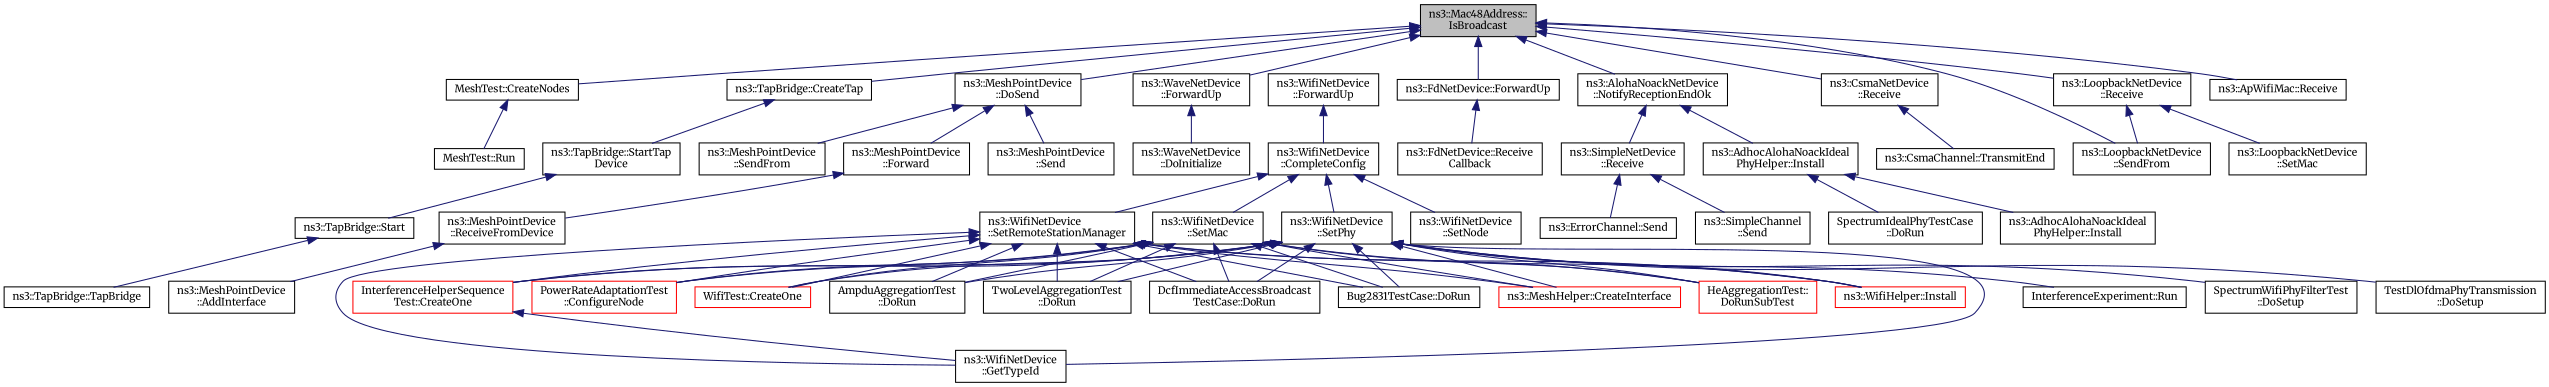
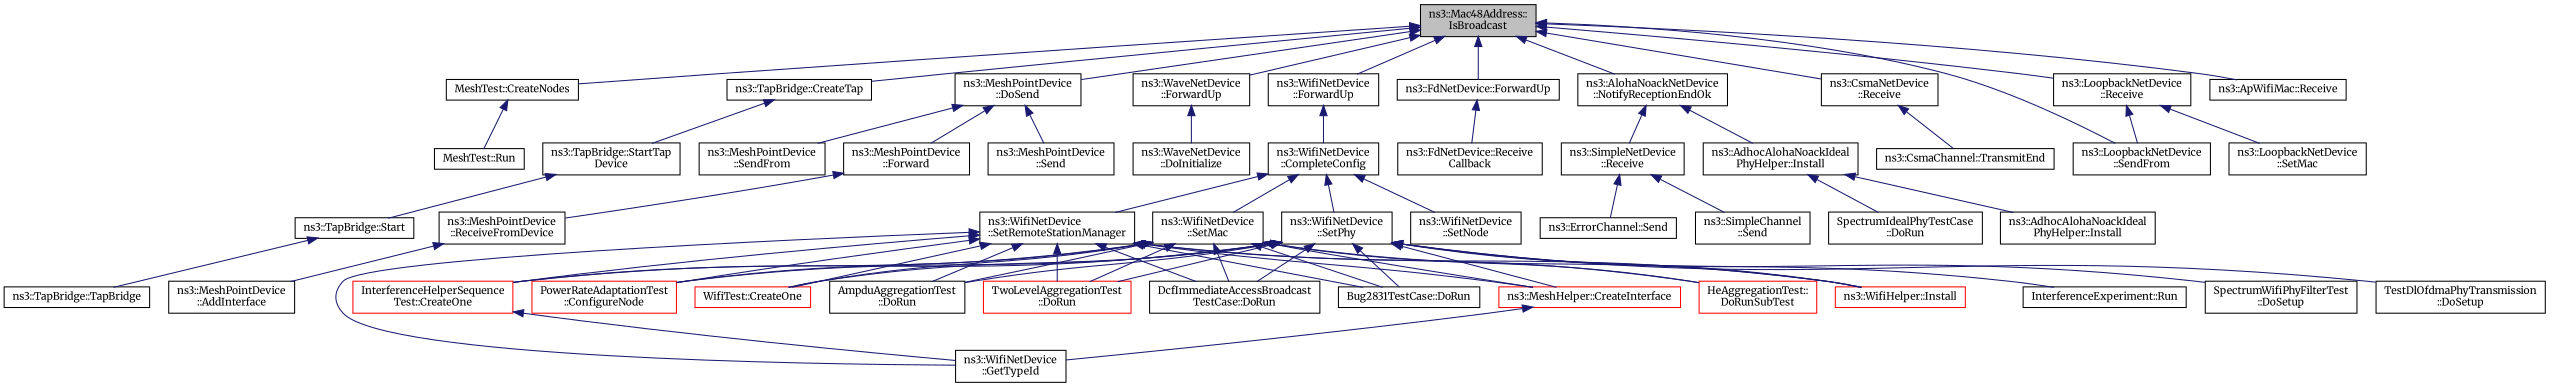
  digraph {
    fontname=Merriweather
    rankdir=TB
    node [color=black fillcolor=white fontname=Merriweather fontsize=10 shape=record style=filled]
    edge [color=midnightblue dir=back fontname=Merriweather fontsize=10 labelfontname=Helvetica labelfontsize=10 style=solid]
    n1 [fillcolor=grey75 fontcolor=black height=0.2 label="ns3::Mac48Address::\lIsBroadcast" width=0.4]
    n2 [height=0.2 label="MeshTest::CreateNodes" width=0.4]
    n3 [height=0.2 label="ns3::TapBridge::CreateTap" width=0.4]
    n4 [height=0.2 label="ns3::MeshPointDevice\l::DoSend" width=0.4]
    n5 [height=0.2 label="ns3::WaveNetDevice\l::ForwardUp" width=0.4]
    n6 [height=0.2 label="ns3::WifiNetDevice\l::ForwardUp" width=0.4]
    n7 [height=0.2 label="ns3::FdNetDevice::ForwardUp" width=0.4]
    n8 [height=0.2 label="ns3::AlohaNoackNetDevice\l::NotifyReceptionEndOk" width=0.4]
    n9 [height=0.2 label="ns3::CsmaNetDevice\l::Receive" width=0.4]
    n10 [height=0.2 label="ns3::LoopbackNetDevice\l::Receive" width=0.4]
    n11 [height=0.2 label="ns3::LoopbackNetDevice\l::SendFrom" width=0.4]
    n12 [height=0.2 label="ns3::ApWifiMac::Receive" width=0.4]
    n13 [height=0.2 label="MeshTest::Run" width=0.4]
    n14 [height=0.2 label="ns3::TapBridge::StartTap\lDevice" width=0.4]
    n15 [height=0.2 label="ns3::MeshPointDevice\l::Forward" width=0.4]
    n16 [height=0.2 label="ns3::MeshPointDevice\l::Send" width=0.4]
    n17 [height=0.2 label="ns3::MeshPointDevice\l::SendFrom" width=0.4]
    n18 [height=0.2 label="ns3::WaveNetDevice\l::DoInitialize" width=0.4]
    n19 [height=0.2 label="ns3::WifiNetDevice\l::CompleteConfig" width=0.4]
    n20 [height=0.2 label="ns3::FdNetDevice::Receive\lCallback" width=0.4]
    n21 [height=0.2 label="ns3::SimpleNetDevice\l::Receive" width=0.4]
    n22 [height=0.2 label="ns3::AdhocAlohaNoackIdeal\lPhyHelper::Install" width=0.4]
    n23 [height=0.2 label="ns3::CsmaChannel::TransmitEnd" width=0.4]
    n24 [height=0.2 label="ns3::LoopbackNetDevice\l::SetMac" width=0.4]
    n25 [height=0.2 label="ns3::ErrorChannel::Send" width=0.4]
    n26 [height=0.2 label="ns3::SimpleChannel\l::Send" width=0.4]
    n27 [height=0.2 label="ns3::TapBridge::Start" width=0.4]
    n28 [height=0.2 label="ns3::TapBridge::TapBridge" width=0.4]
    n29 [height=0.2 label="ns3::MeshPointDevice\l::ReceiveFromDevice" width=0.4]
    n30 [height=0.2 label="ns3::MeshPointDevice\l::AddInterface" width=0.4]
    n31 [height=0.2 label="ns3::WifiNetDevice\l::SetMac" width=0.4]
    n32 [height=0.2 label="ns3::WifiNetDevice\l::SetNode" width=0.4]
    n33 [height=0.2 label="ns3::WifiNetDevice\l::SetPhy" width=0.4]
    n34 [height=0.2 label="ns3::WifiNetDevice\l::SetRemoteStationManager" width=0.4]
    n35 [color=red height=0.2 label="PowerRateAdaptationTest\l::ConfigureNode" width=0.4]
    n36 [color=red height=0.2 label="ns3::MeshHelper::CreateInterface" width=0.4]
    n37 [color=red height=0.2 label="WifiTest::CreateOne" width=0.4]
    n38 [color=red height=0.2 label="InterferenceHelperSequence\lTest::CreateOne" width=0.4]
    n39 [height=0.2 label="AmpduAggregationTest\l::DoRun" width=0.4]
-   n40 [height=0.2 label="TwoLevelAggregationTest\l::DoRun" width=0.4]
+   n40 [color=red height=0.2 label="TwoLevelAggregationTest\l::DoRun" width=0.4]
    n41 [height=0.2 label="DcfImmediateAccessBroadcast\lTestCase::DoRun" width=0.4]
    n42 [height=0.2 label="Bug2831TestCase::DoRun" width=0.4]
    n43 [color=red height=0.2 label="HeAggregationTest::\lDoRunSubTest" width=0.4]
    n44 [color=red height=0.2 label="ns3::WifiHelper::Install" width=0.4]
    n45 [height=0.2 label="ns3::WifiNetDevice\l::GetTypeId" width=0.4]
    n46 [height=0.2 label="SpectrumWifiPhyFilterTest\l::DoSetup" width=0.4]
    n47 [height=0.2 label="TestDlOfdmaPhyTransmission\l::DoSetup" width=0.4]
    n48 [height=0.2 label="InterferenceExperiment::Run" width=0.4]
    n49 [height=0.2 label="SpectrumIdealPhyTestCase\l::DoRun" width=0.4]
    n50 [height=0.2 label="ns3::AdhocAlohaNoackIdeal\lPhyHelper::Install" width=0.4]
    n1 -> n2
    n1 -> n3
    n1 -> n4
    n1 -> n5
+   n1 -> n6
    n1 -> n7
    n1 -> n8
    n1 -> n9
    n1 -> n10
    n1 -> n11
    n1 -> n12
    n2 -> n13
    n3 -> n14
    n4 -> n15
    n4 -> n16
    n4 -> n17
    n5 -> n18
    n6 -> n19
    n7 -> n20
    n8 -> n21
    n8 -> n22
    n9 -> n23
    n10 -> n11
    n10 -> n24
    n14 -> n27
    n15 -> n29
    n19 -> n31
    n19 -> n32
    n19 -> n33
    n19 -> n34
    n21 -> n25
    n21 -> n26
    n22 -> n49
    n22 -> n50
    n27 -> n28
    n29 -> n30
    n31 -> n35
    n31 -> n36
    n31 -> n37
    n31 -> n38
    n31 -> n39
    n31 -> n40
    n31 -> n41
    n31 -> n42
    n31 -> n43
    n31 -> n44
    n33 -> n35
    n33 -> n36
    n33 -> n37
    n33 -> n38
    n33 -> n39
    n33 -> n40
    n33 -> n41
    n33 -> n42
-   n33 -> n43
    n33 -> n44
-   n33 -> n45
+   n36 -> n45
    n33 -> n46
    n33 -> n47
    n33 -> n48
    n34 -> n35
    n34 -> n36
    n34 -> n37
    n34 -> n38
    n34 -> n39
    n34 -> n40
    n34 -> n41
    n34 -> n42
    n34 -> n43
    n34 -> n44
    n34 -> n45
    n38 -> n45
  }
